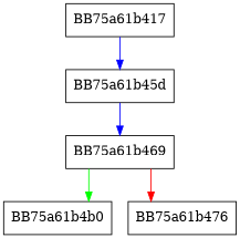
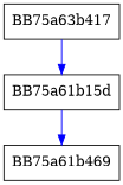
  digraph {
    splines=ortho
    node [shape=box]
    edge [color=blue]
-   BB75a61b417
-   BB75a61b45d
+   BB75a61b417 [label=BB75a63b417]
+   BB75a61b45d [label=BB75a61b15d]
    BB75a61b469
-   BB75a61b4b0
-   BB75a61b476
    BB75a61b417 -> BB75a61b45d
    BB75a61b45d -> BB75a61b469
-   BB75a61b469 -> BB75a61b4b0 [color=green]
-   BB75a61b469 -> BB75a61b476 [color=red]
  }
